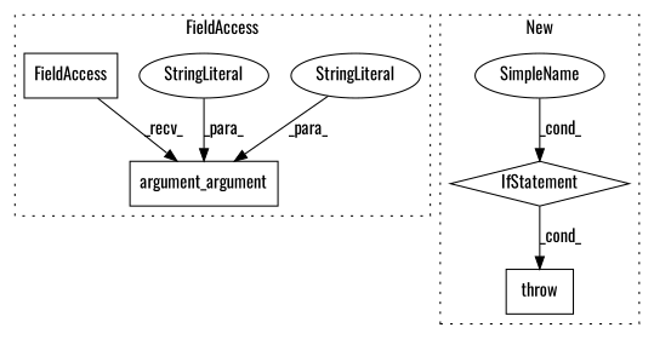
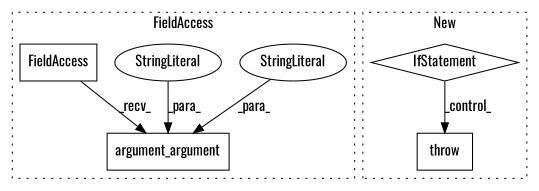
  digraph {
    fontname=Oswald
    node [a=45 fontname=Oswald l=6 shape=box]
    edge [fontname=Oswald]
    n1 [a=32 l="13,1" label=argument_argument s="4010,4183"]
    n2 [l=8 label=StringLiteral s=4028 shape=ellipse]
    n3 [l=4 label=StringLiteral s=4023 shape=ellipse]
    n4 [a=22 label=FieldAccess s=4003]
    n5 [a=53 label=throw s=5874]
    n6 [a=25 l="10,2" label=IfStatement s="5823,5862" shape=diamond]
-   n7 [a=42 label=SimpleName shape=ellipse l=""]
    subgraph cluster_1 {
      label=FieldAccess
      style=dotted
      n1
      n2
      n3
      n4
    }
    subgraph cluster_2 {
      label=New
      style=dotted
      n5
      n6
-     n7
    }
    n2 -> n1 [label=_para_]
    n3 -> n1 [label=_para_]
    n4 -> n1 [label=_recv_]
-   n6 -> n5 [label=_cond_]
-   n7 -> n6 [label=_cond_]
+   n6 -> n5 [label=_control_]
  }
